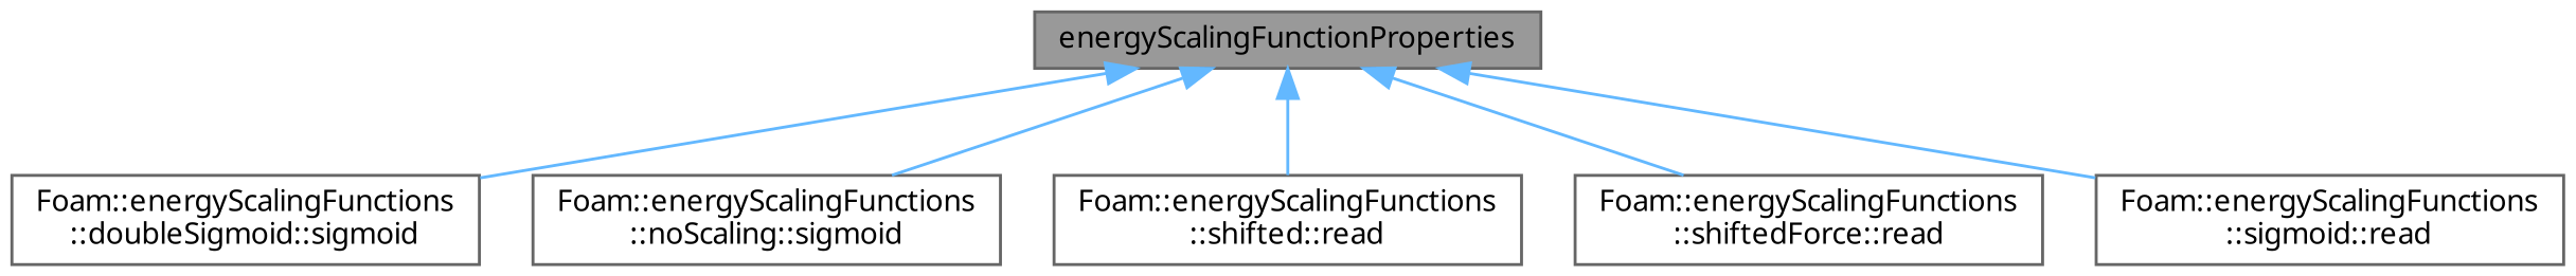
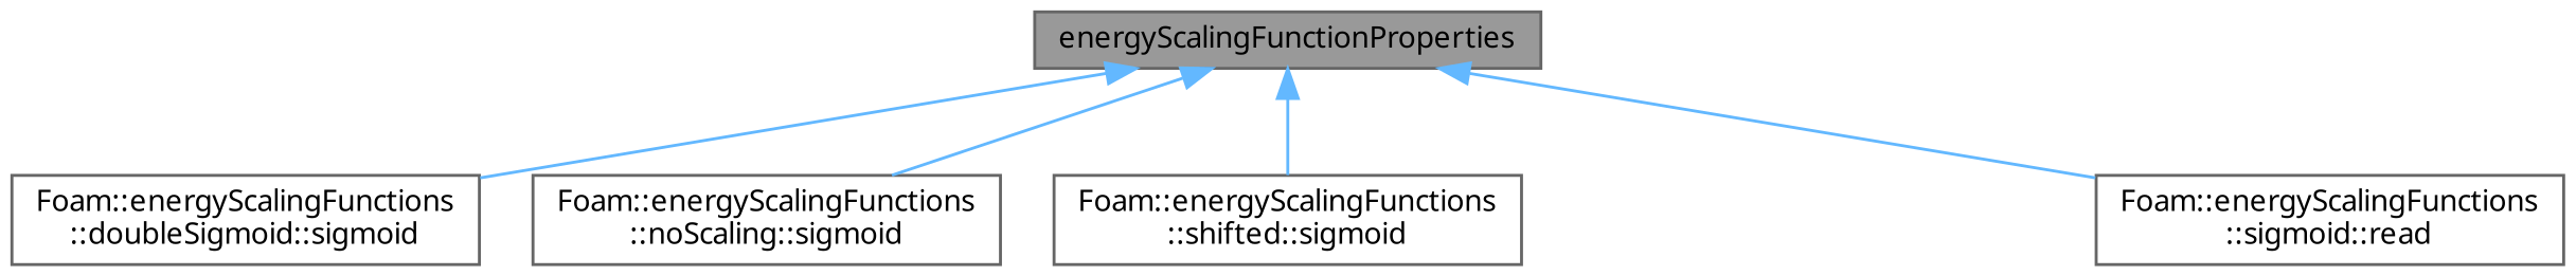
  digraph {
    fontname="Noto Sans"
    rankdir=TB
    node [color=grey40 fillcolor=white fontname="Noto Sans" fontsize=10 shape=box style=filled]
    edge [color=steelblue1 dir=back fontname="Noto Sans" fontsize=10 labelfontname=Helvetica labelfontsize=10 style=solid]
    n1 [color=gray40 fillcolor=grey60 fontcolor=black height=0.2 label=energyScalingFunctionProperties width=0.4]
    n2 [height=0.2 label="Foam::energyScalingFunctions\l::doubleSigmoid::sigmoid" width=0.4]
    n3 [height=0.2 label="Foam::energyScalingFunctions\l::noScaling::sigmoid" width=0.4]
-   n4 [height=0.2 label="Foam::energyScalingFunctions\l::shifted::read" width=0.4]
-   n5 [height=0.2 label="Foam::energyScalingFunctions\l::shiftedForce::read" width=0.4]
+   n4 [height=0.2 label="Foam::energyScalingFunctions\l::shifted::sigmoid" width=0.4]
    n6 [height=0.2 label="Foam::energyScalingFunctions\l::sigmoid::read" width=0.4]
    n1 -> n2
    n1 -> n3
    n1 -> n4
-   n1 -> n5
    n1 -> n6
  }
